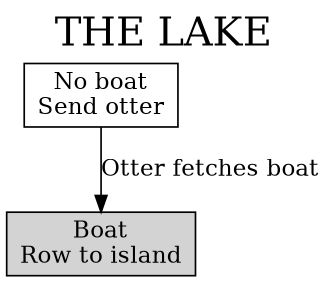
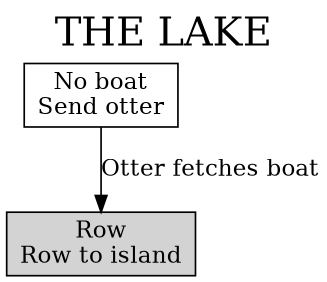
  digraph {
    fontsize=24
    label="THE LAKE"
    labelloc=t
    node [shape=box]
    n1 [label="No boat\nSend otter"]
-   n2 [bgcolor=black label="Boat\nRow to island" style=filled]
+   n2 [bgcolor=black label="Row\nRow to island" style=filled]
    n1 -> n2 [label="Otter fetches boat"]
  }
